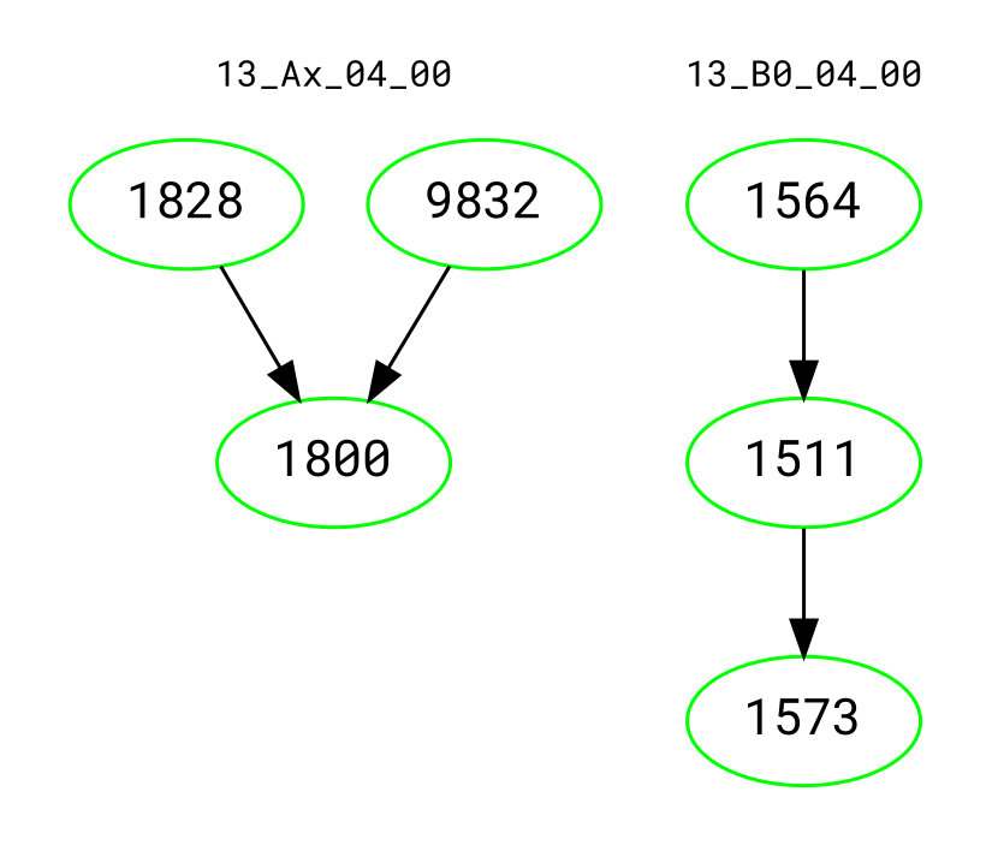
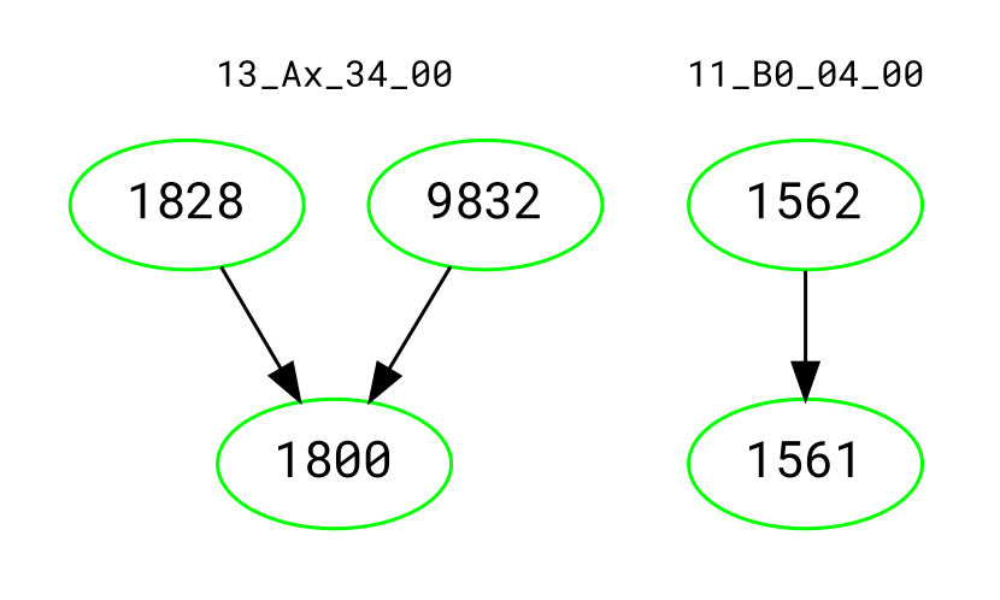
  digraph {
    fontname="Roboto Mono"
    node [color=green fontname="Roboto Mono"]
    edge [color=black fontname="Roboto Mono"]
    n1 [label=9832]
    n2 [label=1800]
    n3 [label=1828]
-   n4 [label=1564]
-   n5 [label=1511]
-   n6 [label=1573]
+   n4 [label=1562]
+   n5 [label=1561]
    subgraph cluster_1 {
      color=white
      fontsize=10
-     label="13_Ax_04_00"
+     label="13_Ax_34_00"
      n1
      n2
      n3
    }
    subgraph cluster_2 {
      color=white
      fontsize=10
-     label="13_B0_04_00"
+     label="11_B0_04_00"
      n4
      n5
-     n6
    }
    n1 -> n2
    n3 -> n2
    n4 -> n5
-   n5 -> n6
  }
